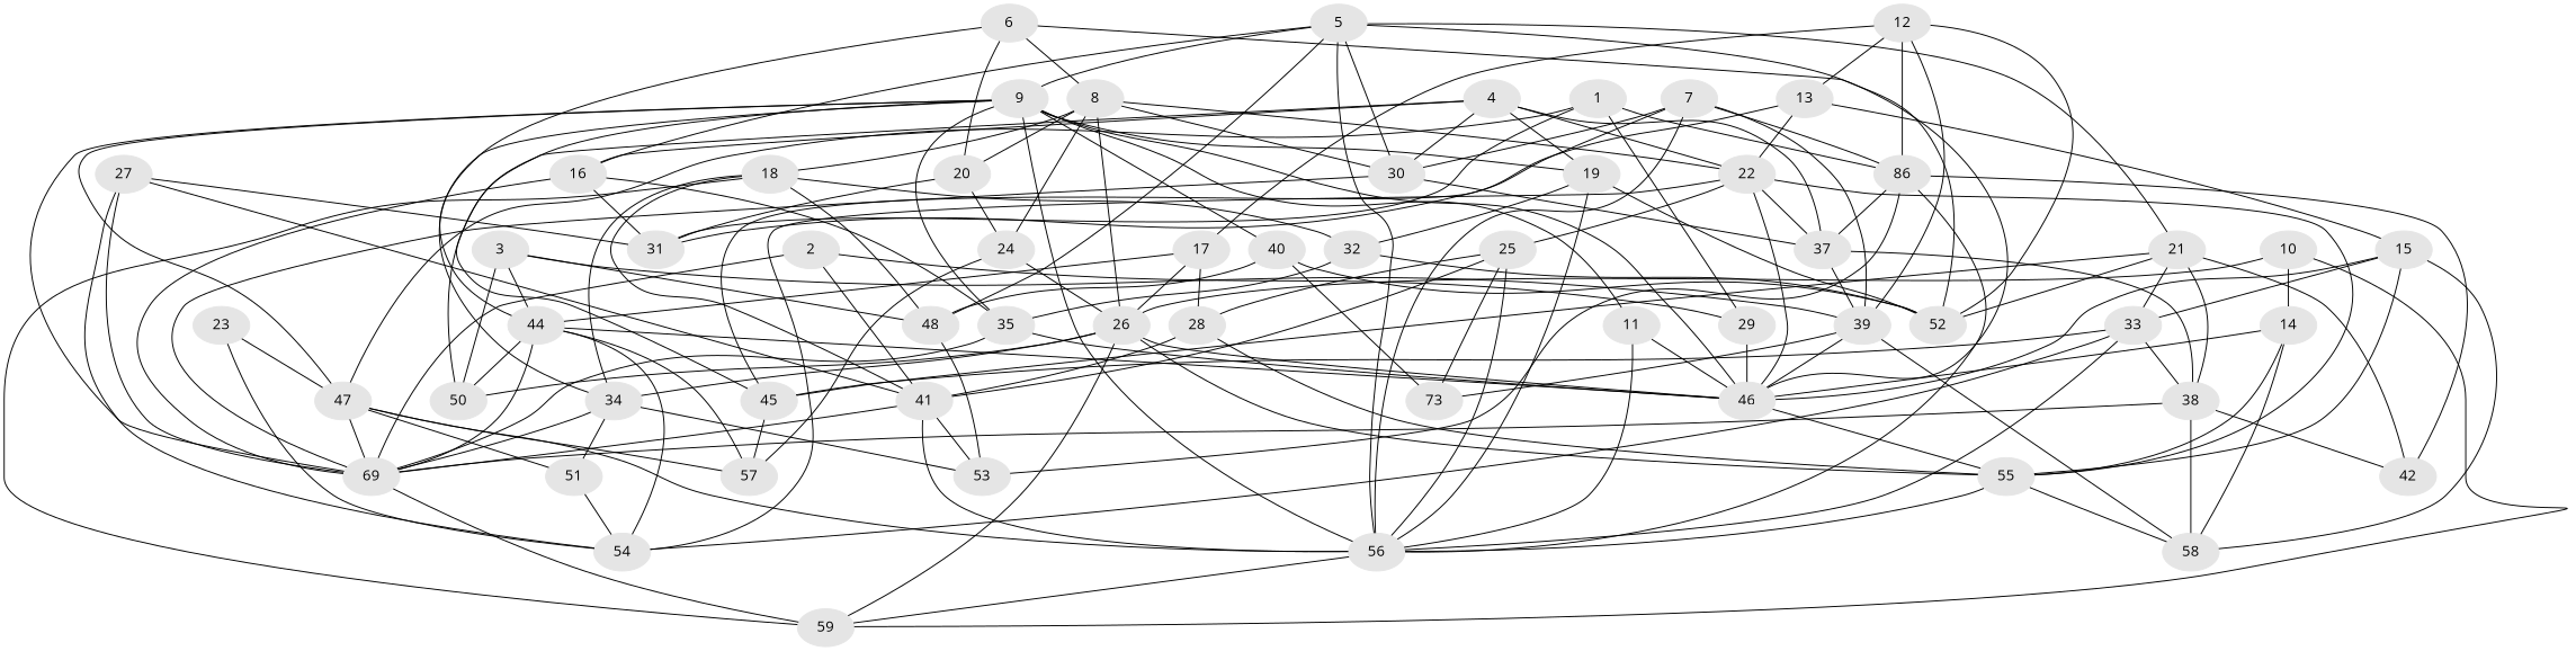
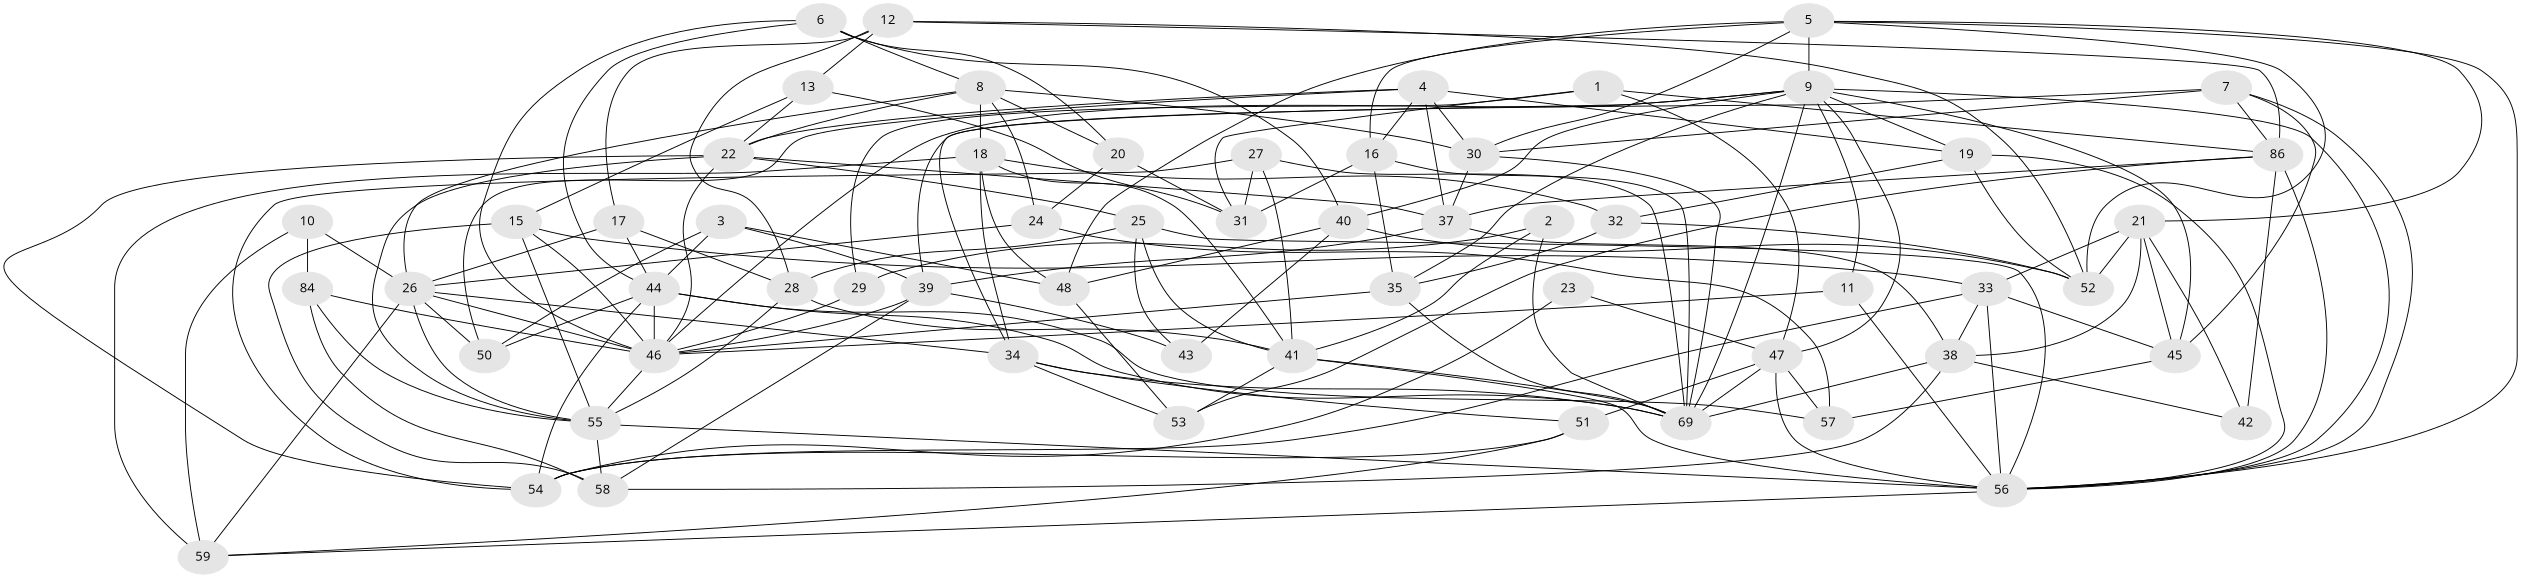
  graph {
    fontname="Open Sans"
    node [color=gray90 fontname="Open Sans" style=filled]
    edge [fontname="Open Sans" weight=1.0]
    1
    29
    31
    n4 [label=86]
    47
    46
    37
    56
    42
    53
    n11 [label=69]
    57
    51
    2
    41
    3
    39
    44
    48
    50
    58
-   43 [label=73]
+   43
    54
    4
    16
    19
    22
    30
    35
    52
    32
    55
    25
    38
    5
    9
    21
    40
    45
    11
    34
    33
    59
    6
    8
    20
    18
    24
    26
    7
    10
-   14
+   14 [label=84]
    12
    13
    17
    28
    15
    23
    27
    1 -- 29
    1 -- 31
    1 -- n4
    1 -- 47
    29 -- 46
    n4 -- 37
    n4 -- 56
    n4 -- 42
    n4 -- 53
    47 -- 56 [weight=2.0]
    47 -- n11 [weight=2.0]
    47 -- 57
    47 -- 51
    46 -- 55
    37 -- 39
    37 -- 38
    56 -- 59
    51 -- 54
-   n11 -- 59
+   51 -- 59
    2 -- 29
    2 -- n11
    2 -- 41 [weight=2.0]
    41 -- 56
    41 -- 53
    41 -- n11
    3 -- 39
    3 -- 44
    3 -- 48
    3 -- 50
    39 -- 46
    39 -- 58
    39 -- 43
    44 -- 46
    44 -- n11
    44 -- 57
    44 -- 50
    44 -- 54
    48 -- 53
    4 -- 37
    4 -- 50
    4 -- 16
    4 -- 19
    4 -- 22
    4 -- 30
    16 -- 31
    16 -- n11
    16 -- 35
    19 -- 56
    19 -- 52
    19 -- 32
    22 -- 46
    22 -- 37
    22 -- 54
    22 -- 55
    22 -- 25
    30 -- 37
    30 -- n11
    35 -- 46
    35 -- n11
    32 -- 35
    32 -- 52
    55 -- 56
    55 -- 58
    25 -- 56
    25 -- 41
    25 -- 43
    25 -- 28
    38 -- 42
    38 -- n11
    38 -- 58
    5 -- 56
    5 -- 48
    5 -- 16
    5 -- 30
    5 -- 52
    5 -- 9
    5 -- 21
    9 -- 47
    9 -- 46
    9 -- 56
    9 -- n11 [weight=2.0]
    9 -- 19
    9 -- 35
    9 -- 40
    9 -- 45
    9 -- 11
    9 -- 34
    21 -- 42
    21 -- 52
    21 -- 38
    21 -- 45
    21 -- 33
    40 -- 48
    40 -- 43
    40 -- 52
    45 -- 57
    11 -- 46
    11 -- 56
    34 -- 53
    34 -- n11
    34 -- 51
    33 -- 56
    33 -- 54
    33 -- 38
    33 -- 45
    6 -- 46
    6 -- 44
+   6 -- 40
    6 -- 8
    6 -- 20
    8 -- 22
    8 -- 30
    8 -- 20
    8 -- 18
    8 -- 24
    8 -- 26
    20 -- 31
    20 -- 24
    18 -- 41
    18 -- 48 [weight=2.0]
    18 -- 32
    18 -- 34
    18 -- 59 [weight=2.0]
    24 -- 57
    24 -- 26
    26 -- 46 [weight=2.0]
    26 -- 50
    26 -- 55
    26 -- 34
    26 -- 59
    7 -- n4
    7 -- 56
    7 -- 39
    7 -- 30
    7 -- 45
    10 -- 59
    10 -- 26
    10 -- 14
    14 -- 46
    14 -- 58
    14 -- 55
    12 -- n4
    12 -- 52
    12 -- 13
    12 -- 17
-   12 -- 39
+   12 -- 28
    13 -- 31
    13 -- 22
    13 -- 15
    17 -- 44
    17 -- 26
    17 -- 28
    28 -- 41
    28 -- 55
    15 -- 46
    15 -- 58
    15 -- 55
    15 -- 33
    23 -- 47 [weight=2.0]
    23 -- 54
    27 -- 31
    27 -- n11
    27 -- 41
    27 -- 54
  }
